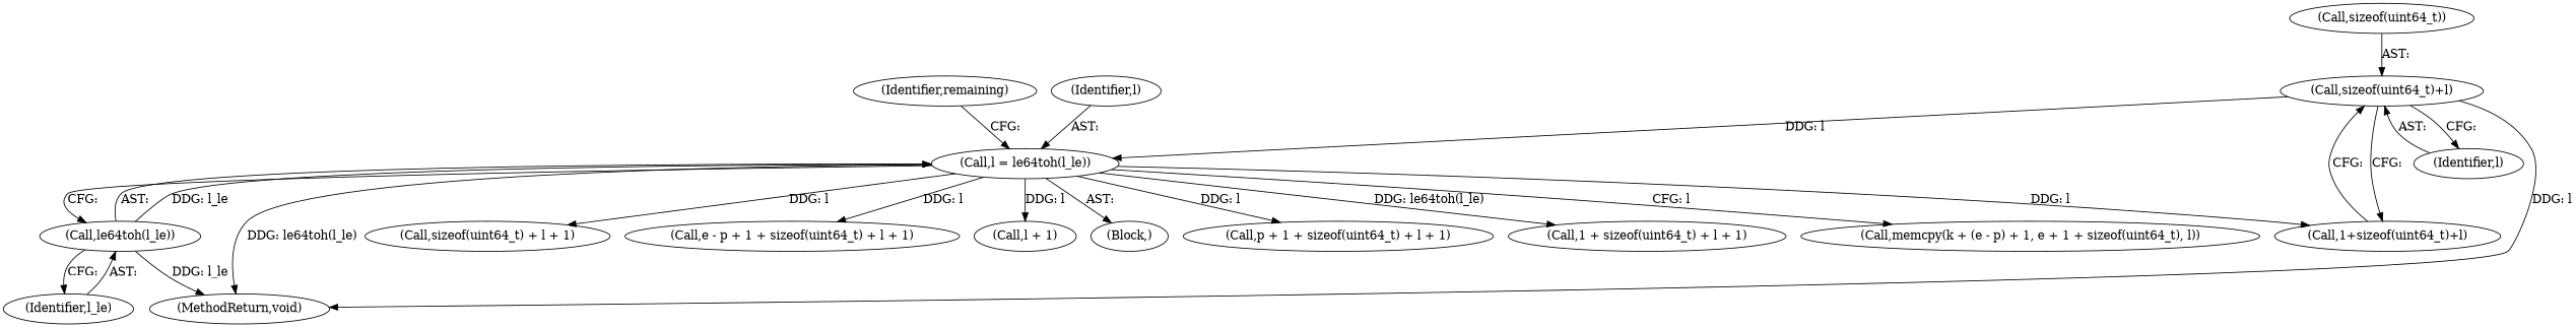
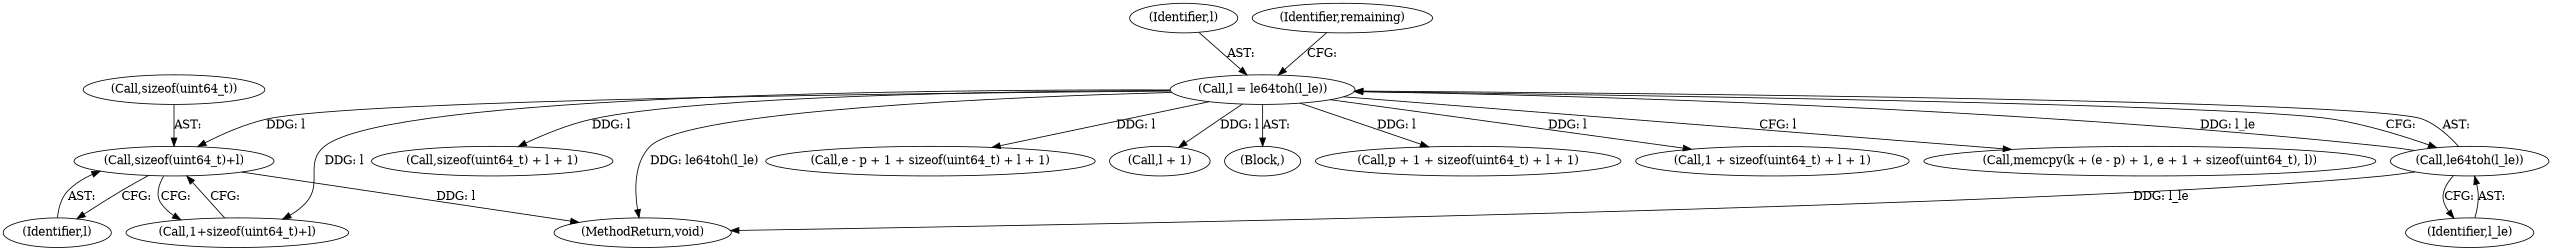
  digraph {
    n1 [label="(Call,sizeof(uint64_t)+l)"]
    n2 [label="(Identifier,l)"]
    n3 [label="(Call,1+sizeof(uint64_t)+l)"]
    n4 [label="(MethodReturn,void)"]
    n5 [label="(Call,l = le64toh(l_le))"]
    n6 [label="(Call,le64toh(l_le))"]
    n7 [label="(Call,sizeof(uint64_t) + l + 1)"]
    n8 [label="(Call,e - p + 1 + sizeof(uint64_t) + l + 1)"]
    n9 [label="(Call,l + 1)"]
    n10 [label="(Block,)"]
    n11 [label="(Call,p + 1 + sizeof(uint64_t) + l + 1)"]
    n12 [label="(Call,1 + sizeof(uint64_t) + l + 1)"]
    n13 [label="(Call,memcpy(k + (e - p) + 1, e + 1 + sizeof(uint64_t), l))"]
    n14 [label="(Identifier,l_le)"]
    n15 [label="(Identifier,l)"]
    n16 [label="(Identifier,remaining)"]
    n17 [label="(Call,sizeof(uint64_t))"]
    n1 -> n2 [label="CFG: "]
    n1 -> n3 [label="CFG: "]
    n1 -> n4 [label="DDG: l"]
    n2 -> n1 [label="AST: "]
    n3 -> n1 [label="CFG: "]
-   n1 -> n5 [label="DDG: l"]
+   n5 -> n1 [label="DDG: l"]
    n5 -> n3 [label="DDG: l"]
    n5 -> n4 [label="DDG: le64toh(l_le)"]
    n5 -> n6 [label="CFG: "]
    n5 -> n7 [label="DDG: l"]
    n5 -> n8 [label="DDG: l"]
    n5 -> n9 [label="DDG: l"]
    n5 -> n10 [label="AST: "]
    n5 -> n11 [label="DDG: l"]
-   n5 -> n12 [label="DDG: le64toh(l_le)"]
+   n5 -> n12 [label="DDG: l"]
    n5 -> n13 [label="CFG: l"]
    n6 -> n4 [label="DDG: l_le"]
    n6 -> n5 [label="AST: "]
    n6 -> n5 [label="DDG: l_le"]
    n6 -> n14 [label="CFG: "]
    n14 -> n6 [label="AST: "]
    n15 -> n5 [label="AST: "]
    n16 -> n5 [label="CFG: "]
    n17 -> n1 [label="AST: "]
  }
